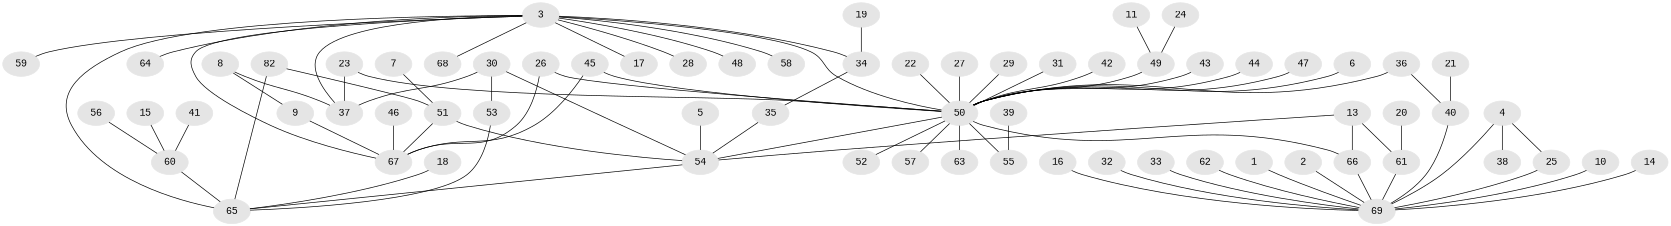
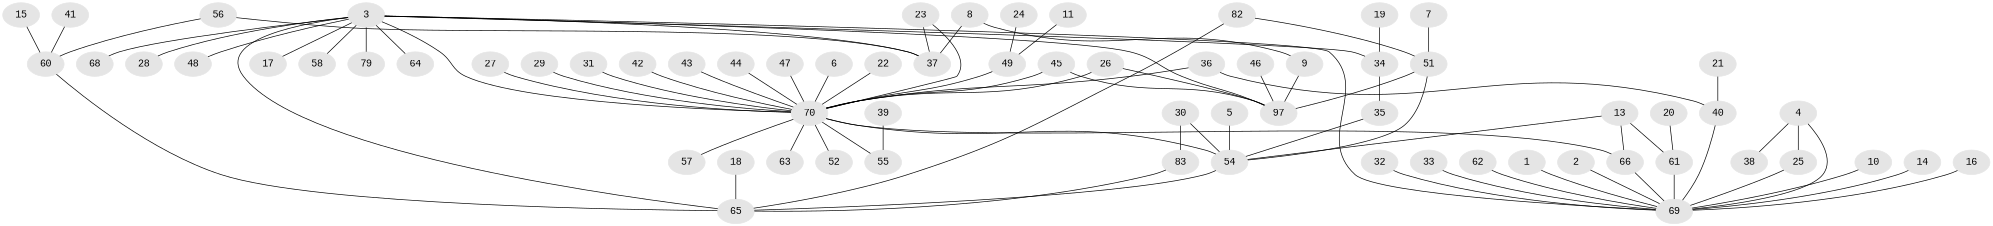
  graph {
    fontname="Liberation Mono"
    node [color=gray90 fontname="Liberation Mono" style=filled]
    edge [fontname="Liberation Mono" weight=1.0]
    1
    69
    2
    3
    17
    28
    34
    37
    48
-   50
+   50 [label=70]
    58
-   59
+   59 [label=79]
    64
    65
-   67
+   67 [label=97]
    68
    35
    54
    66
    55
    52
    57
    63
    4
    25
    38
    5
    6
    7
    51
    8
    9
    10
    11
    49
    n36 [label=82]
    13
    61
    14
    15
    60
    16
    18
    19
    20
    21
    40
    22
    23
    24
    26
    27
    29
    30
-   53
+   53 [label=83]
    31
    32
    33
    36
    39
    41
    42
    43
    44
    45
    46
    47
    56
    62
    1 -- 69
    2 -- 69
+   3 -- 69
    3 -- 17
    3 -- 28
    3 -- 34
    3 -- 37
    3 -- 48
    3 -- 50 [weight=2.0]
    3 -- 58
    3 -- 59
    3 -- 64
    3 -- 65 [weight=2.0]
    3 -- 67
    3 -- 68
    34 -- 35
    50 -- 54
    50 -- 66
    50 -- 55
    50 -- 52
    50 -- 57
    50 -- 63
    35 -- 54
    54 -- 65
    66 -- 69
    4 -- 69
    4 -- 25
    4 -- 38
    25 -- 69
    5 -- 54
    6 -- 50
    7 -- 51
    51 -- 67
    51 -- 54
    8 -- 37
    8 -- 9
    9 -- 67
    10 -- 69
    11 -- 49
    49 -- 50
    n36 -- 65
    n36 -- 51
    13 -- 54
    13 -- 66
    13 -- 61
    61 -- 69 [weight=2.0]
    14 -- 69
    15 -- 60
    60 -- 65
    16 -- 69
    18 -- 65
    19 -- 34
    20 -- 61
    21 -- 40
    40 -- 69
    22 -- 50
    23 -- 37
    23 -- 50
    24 -- 49
    26 -- 50
    26 -- 67
    27 -- 50
    29 -- 50
-   30 -- 37
+   56 -- 37
    30 -- 54
    30 -- 53
    53 -- 65
    31 -- 50
    32 -- 69
    33 -- 69
    36 -- 50
    36 -- 40
    39 -- 55
    41 -- 60
    42 -- 50
    43 -- 50
    44 -- 50
    45 -- 50
    45 -- 67
    46 -- 67
    47 -- 50
    56 -- 60
    62 -- 69
  }
